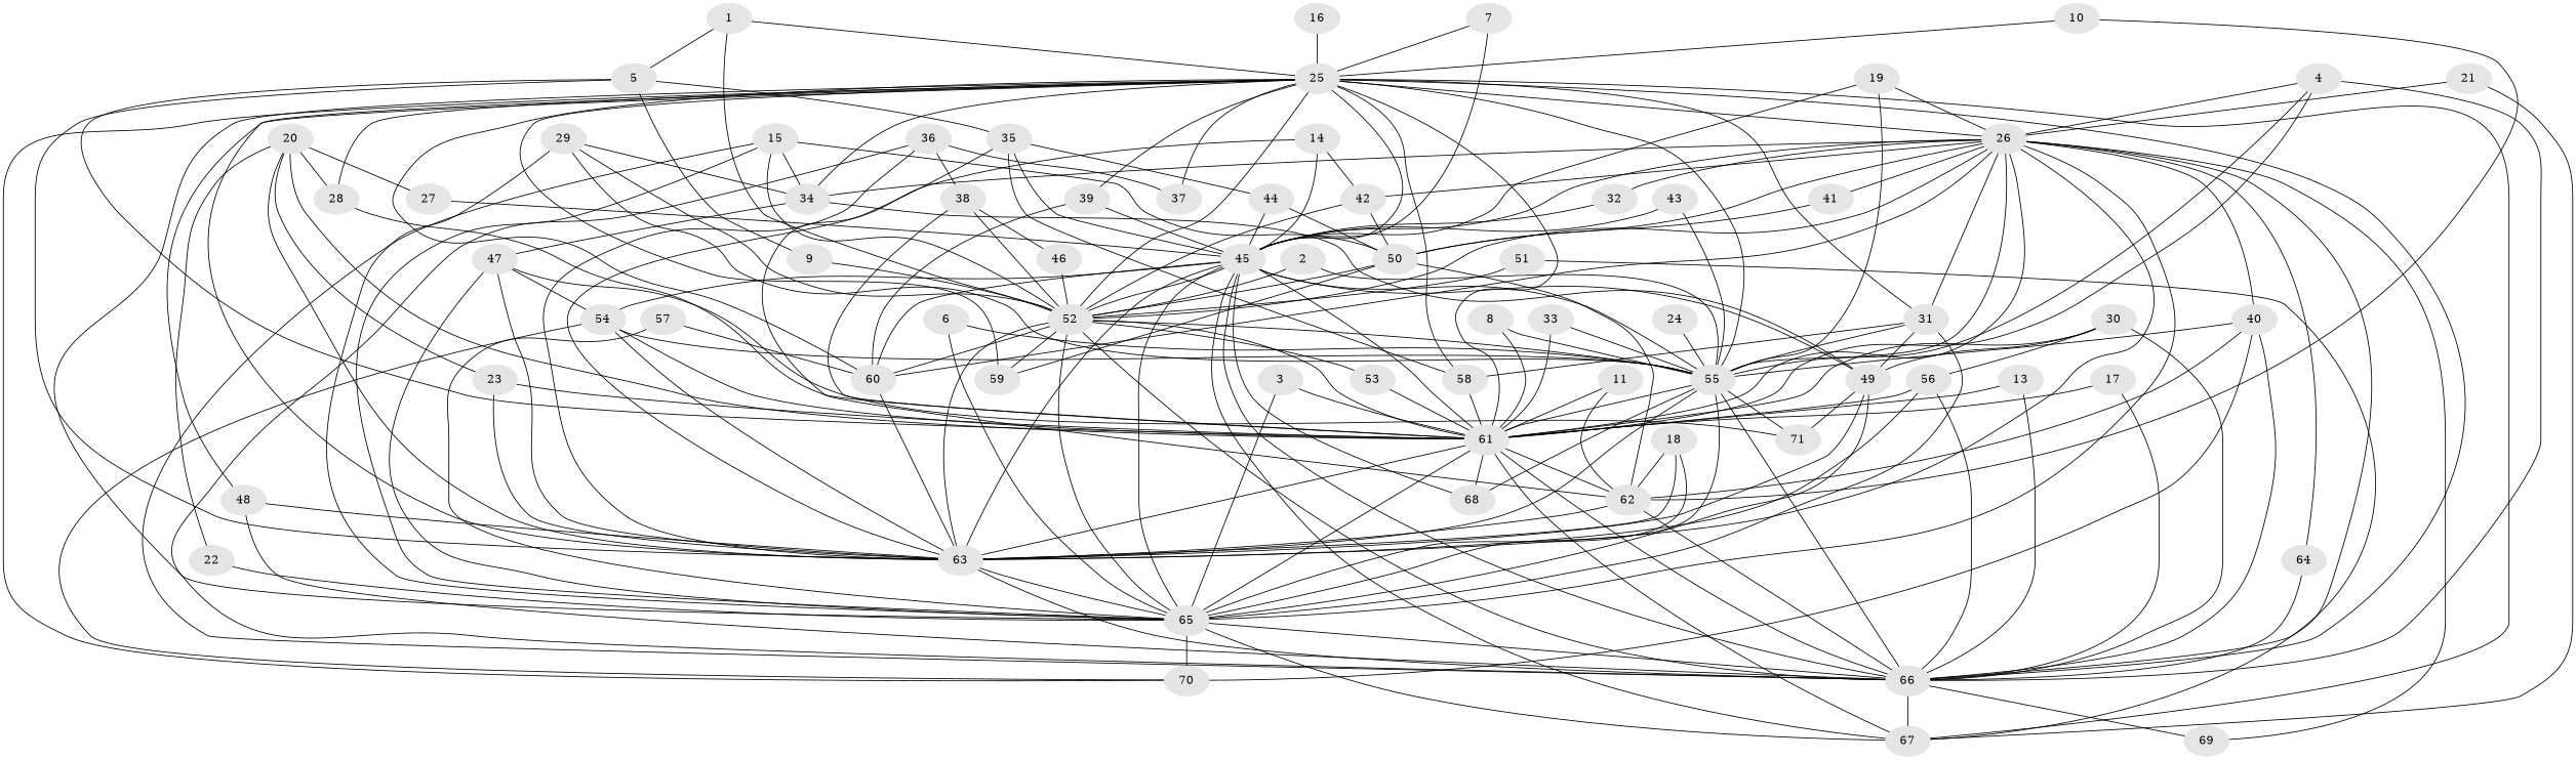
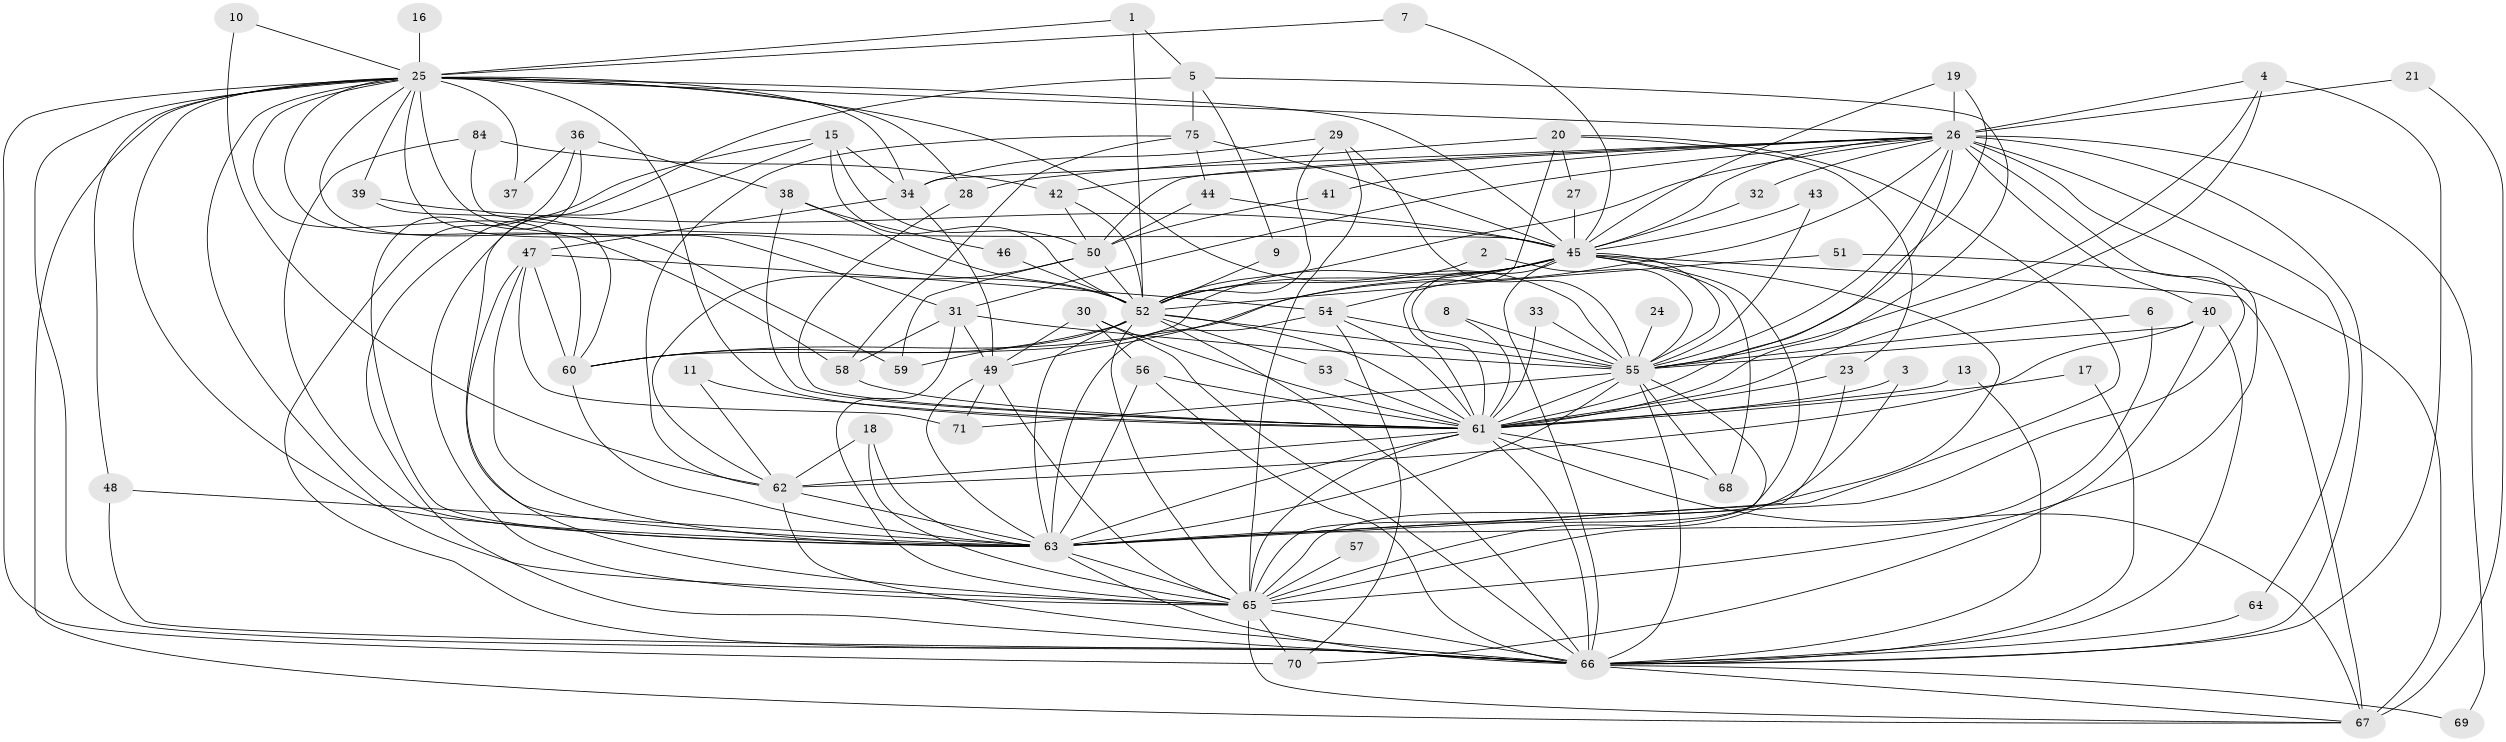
  graph {
    node [color=gray90 style=filled]
    edge [weight=1.0]
    1
    5
    25
    52
    61
    9
-   35
+   35 [label=75]
    63
    55
    65
    26
    66
    45
    34
    28
    67
    31
    37
    39
    48
    58
    59
    60
    70
    53
    2
    68
    71
    3
    62
    4
    42
    50
    32
    40
    41
    64
    69
    44
    6
    7
    49
    54
    8
    10
    11
    47
    13
-   14
+   14 [label=84]
    15
    16
    17
    18
    19
    20
-   22
    23
    27
    21
    24
    29
    30
    56
    33
    36
    38
    46
    43
    51
    57
    1 -- 5
    1 -- 25
    1 -- 52
    5 -- 61
    5 -- 9
    5 -- 35
    5 -- 63
    25 -- 52
    25 -- 61 [weight=3.0]
    25 -- 63
    25 -- 55
    25 -- 65
    25 -- 26
    25 -- 66
    25 -- 45
    25 -- 34
    25 -- 28
    25 -- 67
    25 -- 31
    25 -- 37
    25 -- 39
    25 -- 48
    25 -- 58
    25 -- 59
    25 -- 60
    25 -- 70
    52 -- 61 [weight=2.0]
    52 -- 63 [weight=2.0]
    52 -- 55 [weight=2.0]
    52 -- 65
    52 -- 66
    52 -- 59 [weight=2.0]
    52 -- 60
    52 -- 53
    61 -- 63 [weight=2.0]
    61 -- 65 [weight=2.0]
    61 -- 66 [weight=3.0]
    61 -- 67
    61 -- 68
    61 -- 62
    9 -- 52
    35 -- 45
    35 -- 58
    35 -- 62
    35 -- 44
    63 -- 65
    63 -- 66
    55 -- 61 [weight=3.0]
    55 -- 63
    55 -- 65 [weight=2.0]
    55 -- 66
    55 -- 68 [weight=2.0]
    55 -- 71
    65 -- 66
    65 -- 67
    65 -- 70 [weight=2.0]
    26 -- 52
    26 -- 61 [weight=2.0]
    26 -- 63 [weight=2.0]
    26 -- 55
    26 -- 65
    26 -- 66
    26 -- 45
    26 -- 34
    26 -- 31
    26 -- 60
    26 -- 42
    26 -- 50
    26 -- 32
    26 -- 40
    26 -- 41
    26 -- 64
    26 -- 69
    66 -- 67
    66 -- 69
    45 -- 52 [weight=2.0]
    45 -- 61 [weight=2.0]
    45 -- 63
    45 -- 55
    45 -- 65
    45 -- 66
    45 -- 67
    45 -- 60
    45 -- 68
    45 -- 49
    45 -- 54
    34 -- 49
    34 -- 47
    28 -- 61
    31 -- 55
    31 -- 65
    31 -- 58
    31 -- 49
    39 -- 45
    39 -- 60
    48 -- 63
    48 -- 66
    58 -- 61 [weight=2.0]
    60 -- 63
    53 -- 61
    2 -- 52
    2 -- 55
    3 -- 61
    3 -- 65
    62 -- 63
    62 -- 66
    4 -- 61 [weight=2.0]
    4 -- 55
    4 -- 26
    4 -- 66
    42 -- 52
    42 -- 50
    50 -- 52
    50 -- 59
    50 -- 62
    32 -- 45
    40 -- 55
    40 -- 66
    40 -- 70
    40 -- 62
    41 -- 50
    64 -- 66
    44 -- 45
    44 -- 50
    6 -- 55
    6 -- 65
    7 -- 25
    7 -- 45
    49 -- 63
    49 -- 65
    49 -- 71
    54 -- 61
    54 -- 63
    54 -- 55 [weight=2.0]
    54 -- 70
    8 -- 61
    8 -- 55
    10 -- 25
    10 -- 62
    11 -- 61
    11 -- 62
    47 -- 63
    47 -- 65
    47 -- 71
    47 -- 54
    13 -- 61
    13 -- 66
    14 -- 63
    14 -- 45
    14 -- 42
    15 -- 52
    15 -- 65
    15 -- 66
    15 -- 34
    15 -- 50
    16 -- 25
    17 -- 61
    17 -- 66
    18 -- 63
    18 -- 65
    18 -- 62
    19 -- 55
    19 -- 26
    19 -- 45
    20 -- 61 [weight=2.0]
    20 -- 63
    20 -- 28
-   20 -- 22
    20 -- 23
    20 -- 27
-   22 -- 65
    23 -- 61
    23 -- 63
    27 -- 45
    21 -- 26
    21 -- 67
    24 -- 55
    29 -- 52
    29 -- 55
    29 -- 65
    29 -- 34
    30 -- 61
    30 -- 66
    30 -- 49
    30 -- 56
    56 -- 61
    56 -- 63
    56 -- 66
    33 -- 61
    33 -- 55
    36 -- 63
    36 -- 66
    36 -- 37
    36 -- 38
    38 -- 52
    38 -- 61
    38 -- 46
    46 -- 52
    43 -- 55
    43 -- 45
    51 -- 52
    51 -- 67
    57 -- 65
-   57 -- 60
+   47 -- 60
  }
